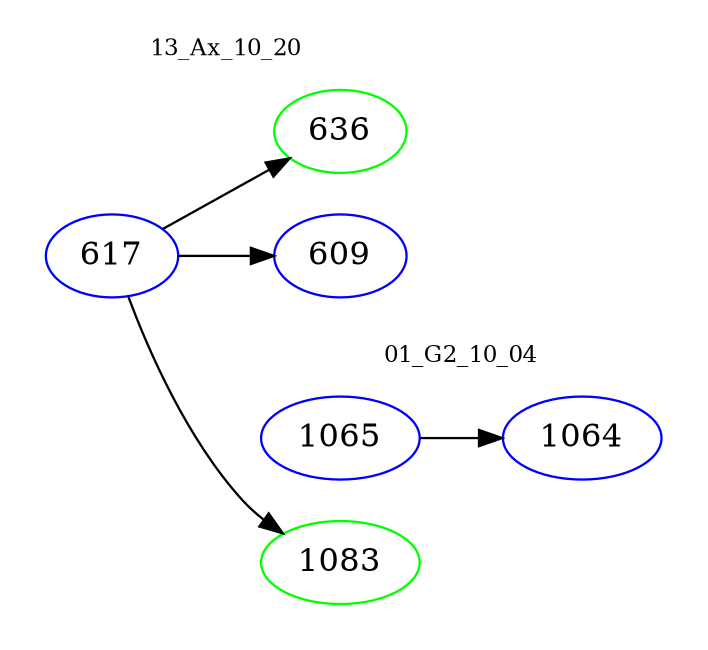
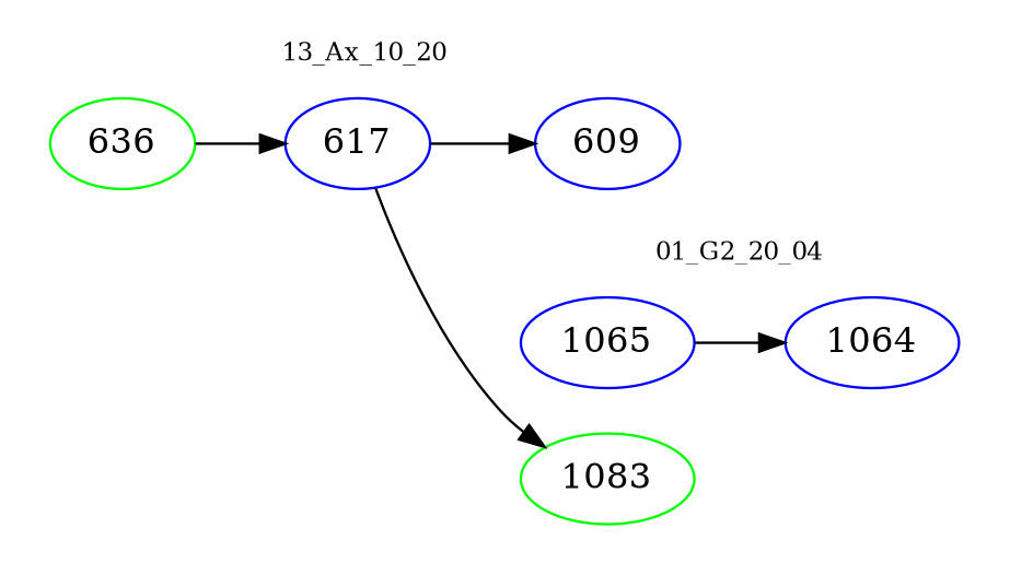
  digraph {
    rankdir=LR
    node [color=blue]
    edge [color=black]
    n1 [label=617]
    n2 [label=609]
    n3 [color=green label=636]
    n4 [label=1065]
    n5 [label=1064]
    n6 [color=green label=1083]
    subgraph cluster_1 {
      color=white
      fontsize=10
      label="13_Ax_10_20"
      n1
      n2
      n3
    }
    subgraph cluster_2 {
      color=white
      fontsize=10
-     label="01_G2_10_04"
+     label="01_G2_20_04"
      n4
      n5
      n6
    }
    n1 -> n2
-   n1 -> n3
+   n3 -> n1
    n1 -> n6
    n4 -> n5
  }
